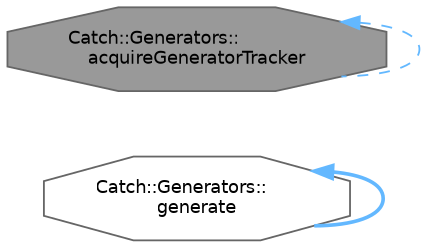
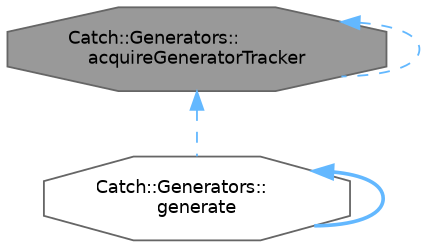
  digraph {
    rankdir=TB
    node [fontname=Helvetica fontsize=10 shape=octagon style=filled]
    edge [color=steelblue1 dir=back fontname=Helvetica fontsize=10 labelfontname=Helvetica labelfontsize=10 style=dashed]
    n1 [color=gray40 fillcolor=grey60 fontcolor=black height=0.2 label="Catch::Generators::\lacquireGeneratorTracker" width=0.4]
    n2 [color=grey40 fillcolor=white height=0.2 label="Catch::Generators::\lgenerate" width=0.4]
    n1 -> n1
+   n1 -> n2
    n2 -> n2 [style=bold]
  }
